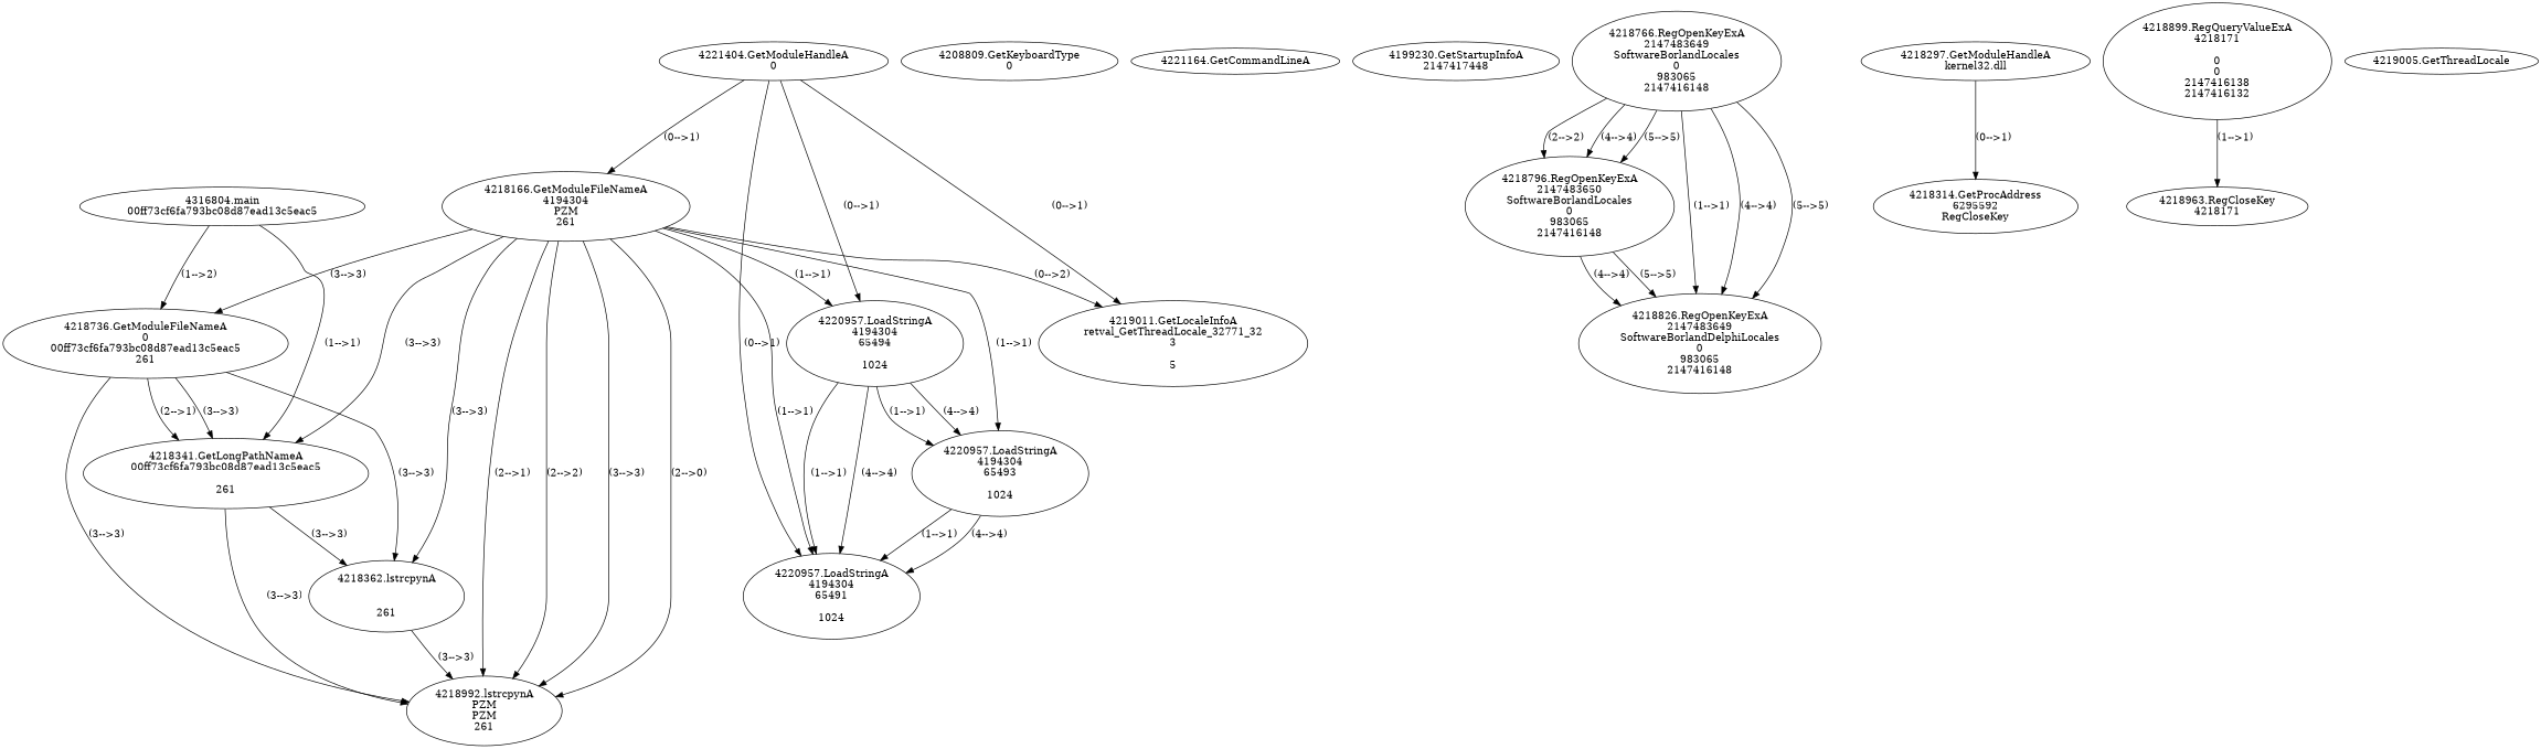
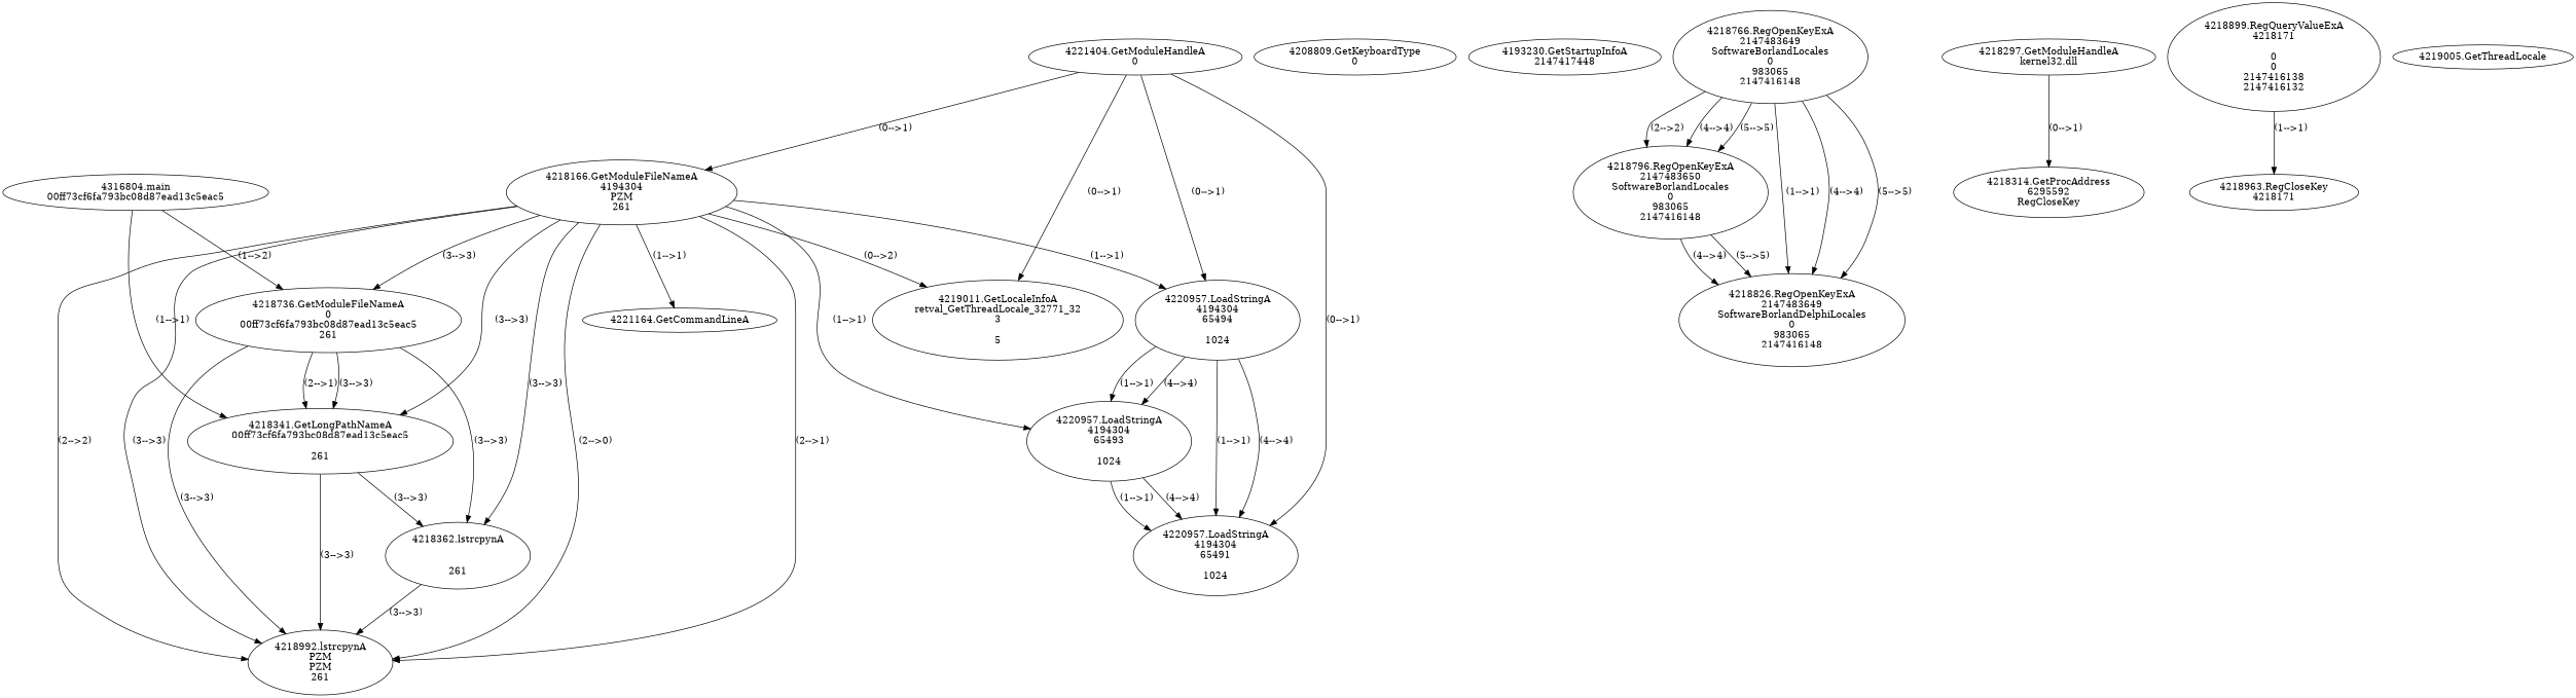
  digraph {
    n1 [label="4316804.main\n00ff73cf6fa793bc08d87ead13c5eac5"]
    n2 [label="4218736.GetModuleFileNameA\n0\n00ff73cf6fa793bc08d87ead13c5eac5\n261"]
    n3 [label="4218341.GetLongPathNameA\n00ff73cf6fa793bc08d87ead13c5eac5\n\n261"]
    n4 [label="4218362.lstrcpynA\n\n\n261"]
    n5 [label="4218992.lstrcpynA\nPZM\nPZM\n261"]
    n6 [label="4221404.GetModuleHandleA\n0"]
    n7 [label="4218166.GetModuleFileNameA\n4194304\nPZM\n261"]
    n8 [label="4220957.LoadStringA\n4194304\n65494\n\n1024"]
    n9 [label="4220957.LoadStringA\n4194304\n65491\n\n1024"]
    n10 [label="4219011.GetLocaleInfoA\nretval_GetThreadLocale_32771_32\n3\n\n5"]
    n11 [label="4220957.LoadStringA\n4194304\n65493\n\n1024"]
    n12 [label="4208809.GetKeyboardType\n0"]
    n13 [label="4221164.GetCommandLineA\n"]
-   n14 [label="4199230.GetStartupInfoA\n2147417448"]
+   n14 [label="4193230.GetStartupInfoA\n2147417448"]
    n15 [label="4218766.RegOpenKeyExA\n2147483649\nSoftware\Borland\Locales\n0\n983065\n2147416148"]
    n16 [label="4218796.RegOpenKeyExA\n2147483650\nSoftware\Borland\Locales\n0\n983065\n2147416148"]
    n17 [label="4218826.RegOpenKeyExA\n2147483649\nSoftware\Borland\Delphi\Locales\n0\n983065\n2147416148"]
    n18 [label="4218297.GetModuleHandleA\nkernel32.dll"]
    n19 [label="4218314.GetProcAddress\n6295592\nRegCloseKey"]
    n20 [label="4218899.RegQueryValueExA\n4218171\n\n0\n0\n2147416138\n2147416132"]
    n21 [label="4218963.RegCloseKey\n4218171"]
    n22 [label="4219005.GetThreadLocale\n"]
    n1 -> n2 [label="(1-->2)"]
    n1 -> n3 [label="(1-->1)"]
    n2 -> n3 [label="(2-->1)"]
    n2 -> n3 [label="(3-->3)"]
    n2 -> n4 [label="(3-->3)"]
    n2 -> n5 [label="(3-->3)"]
    n3 -> n4 [label="(3-->3)"]
    n3 -> n5 [label="(3-->3)"]
    n4 -> n5 [label="(3-->3)"]
    n6 -> n7 [label="(0-->1)"]
    n6 -> n8 [label="(0-->1)"]
    n6 -> n9 [label="(0-->1)"]
    n6 -> n10 [label="(0-->1)"]
    n7 -> n2 [label="(3-->3)"]
    n7 -> n3 [label="(3-->3)"]
    n7 -> n4 [label="(3-->3)"]
    n7 -> n5 [label="(2-->1)"]
    n7 -> n5 [label="(2-->2)"]
    n7 -> n5 [label="(3-->3)"]
    n7 -> n5 [label="(2-->0)"]
    n7 -> n8 [label="(1-->1)"]
-   n7 -> n9 [label="(1-->1)"]
+   n7 -> n13 [label="(1-->1)"]
    n7 -> n10 [label="(0-->2)"]
    n7 -> n11 [label="(1-->1)"]
    n8 -> n9 [label="(1-->1)"]
    n8 -> n9 [label="(4-->4)"]
    n8 -> n11 [label="(1-->1)"]
    n8 -> n11 [label="(4-->4)"]
    n11 -> n9 [label="(1-->1)"]
    n11 -> n9 [label="(4-->4)"]
    n15 -> n16 [label="(2-->2)"]
    n15 -> n16 [label="(4-->4)"]
    n15 -> n16 [label="(5-->5)"]
    n15 -> n17 [label="(1-->1)"]
    n15 -> n17 [label="(4-->4)"]
    n15 -> n17 [label="(5-->5)"]
    n16 -> n17 [label="(4-->4)"]
    n16 -> n17 [label="(5-->5)"]
    n18 -> n19 [label="(0-->1)"]
    n20 -> n21 [label="(1-->1)"]
  }
